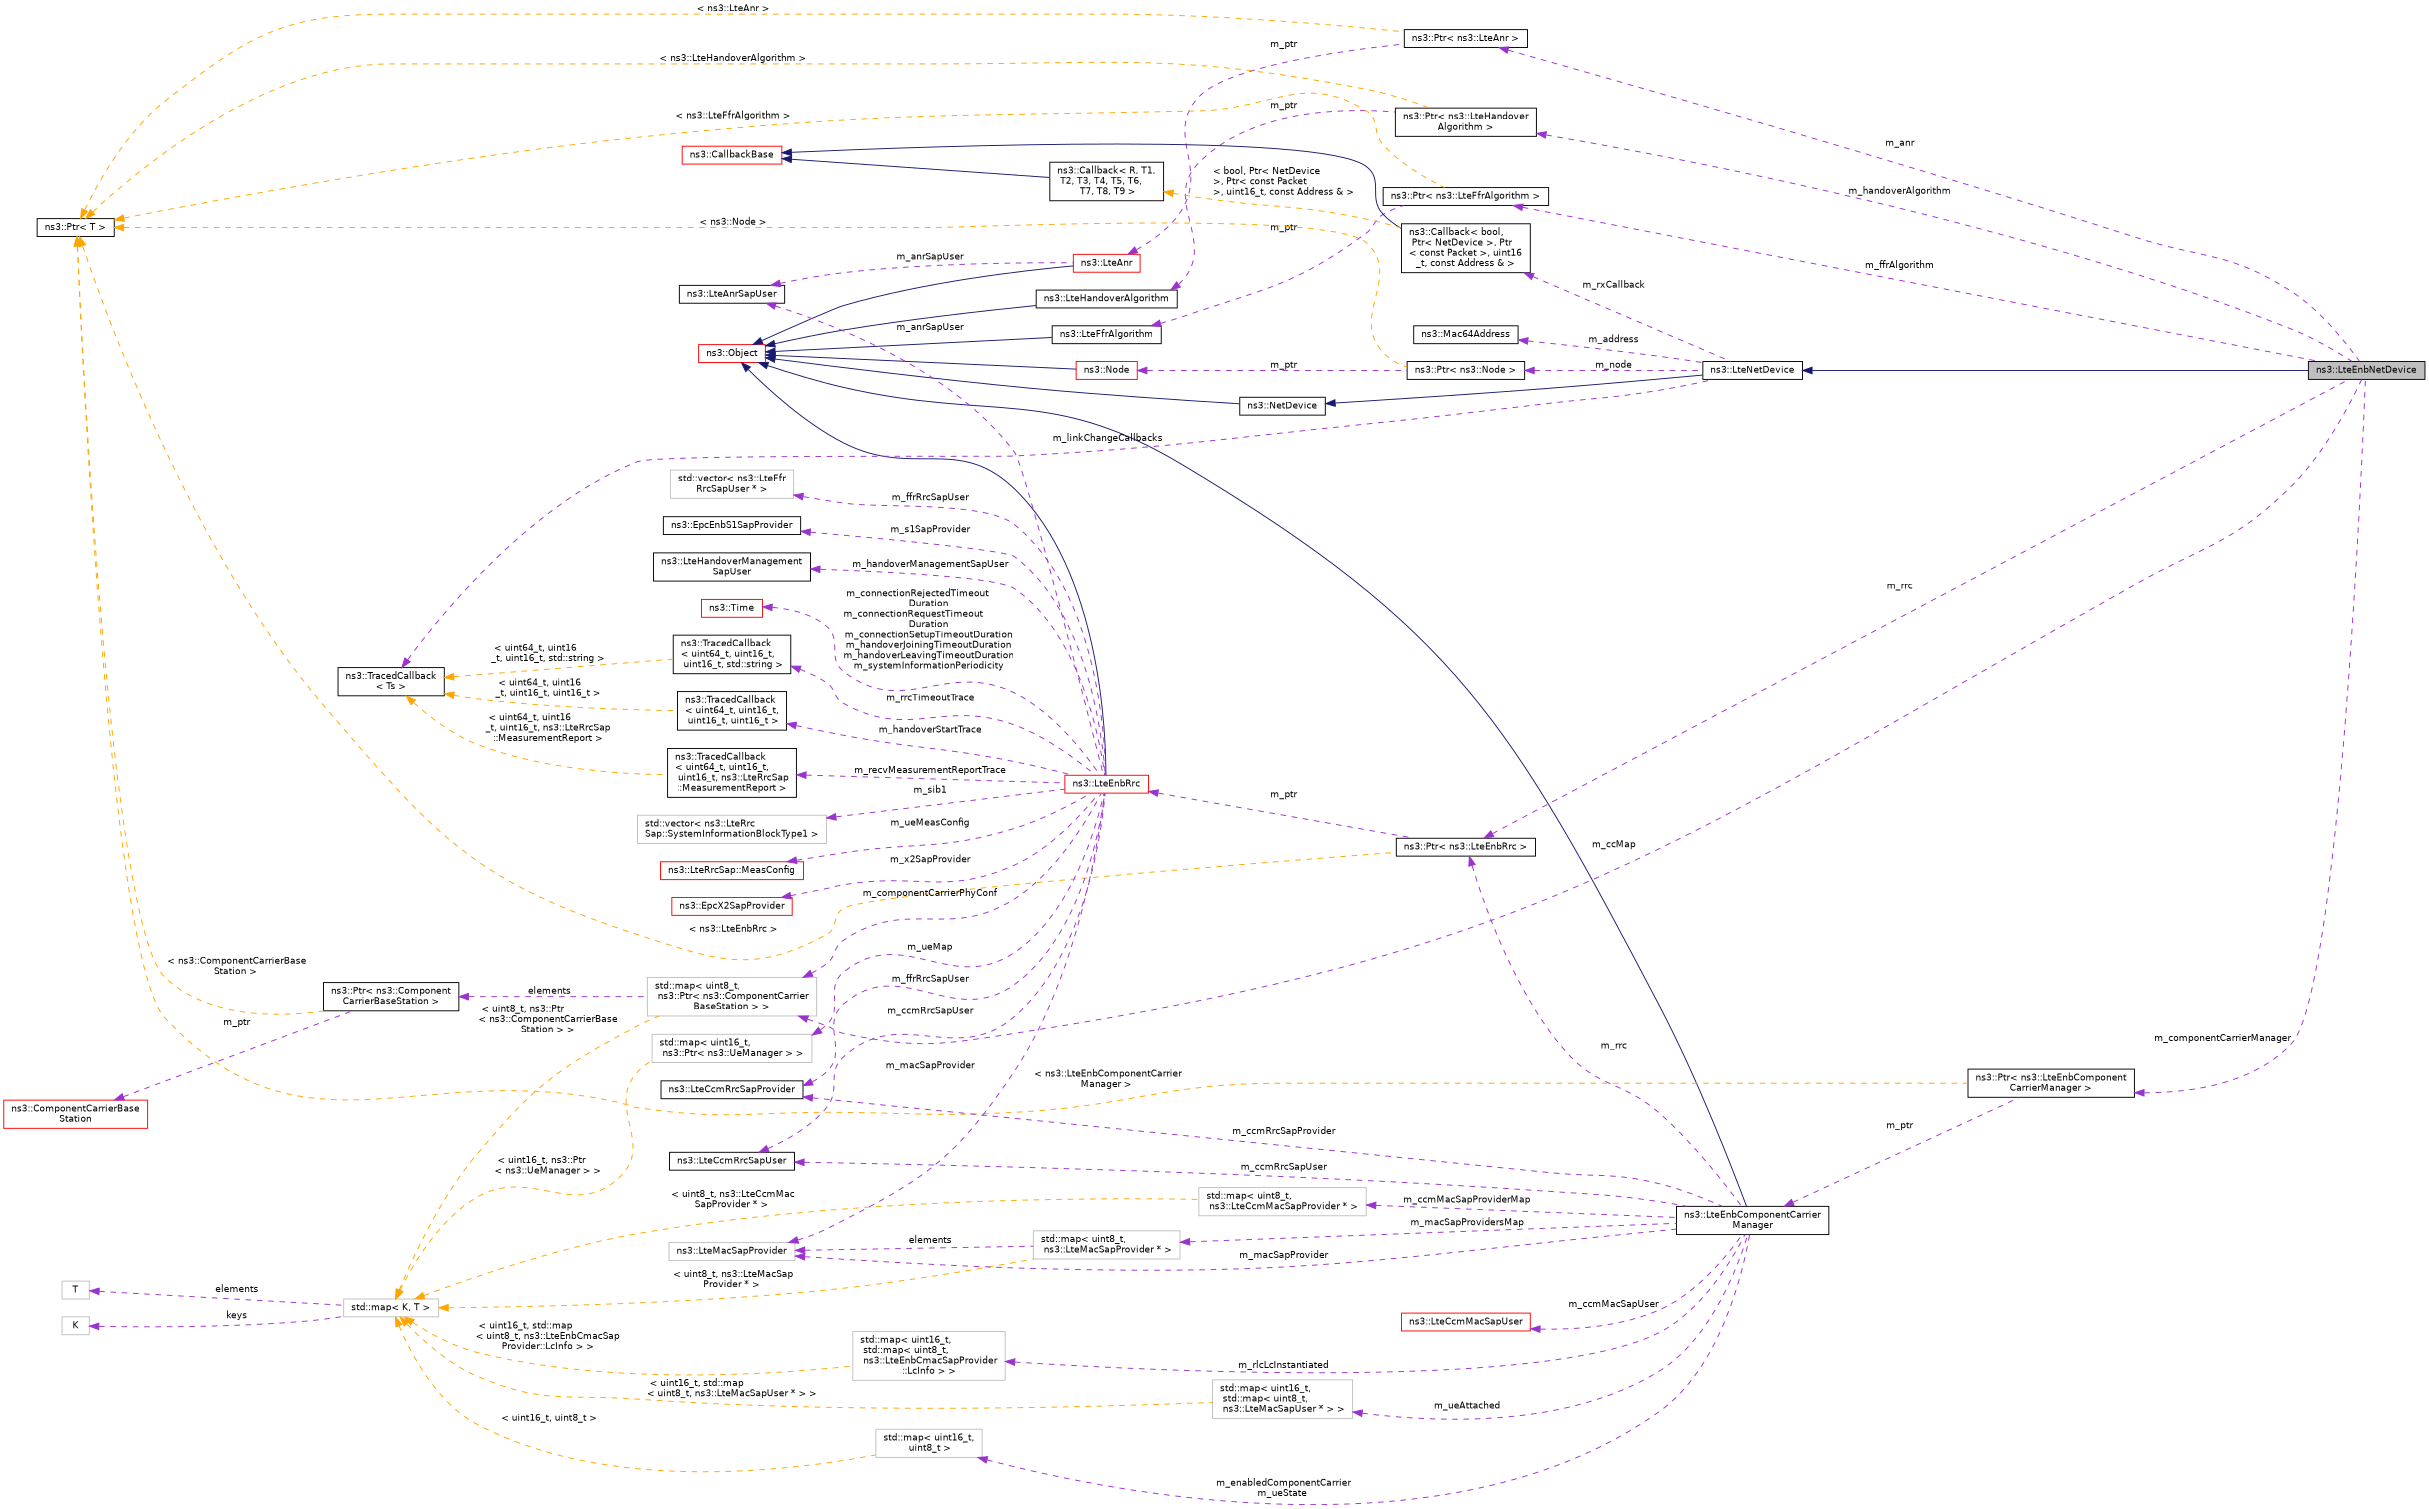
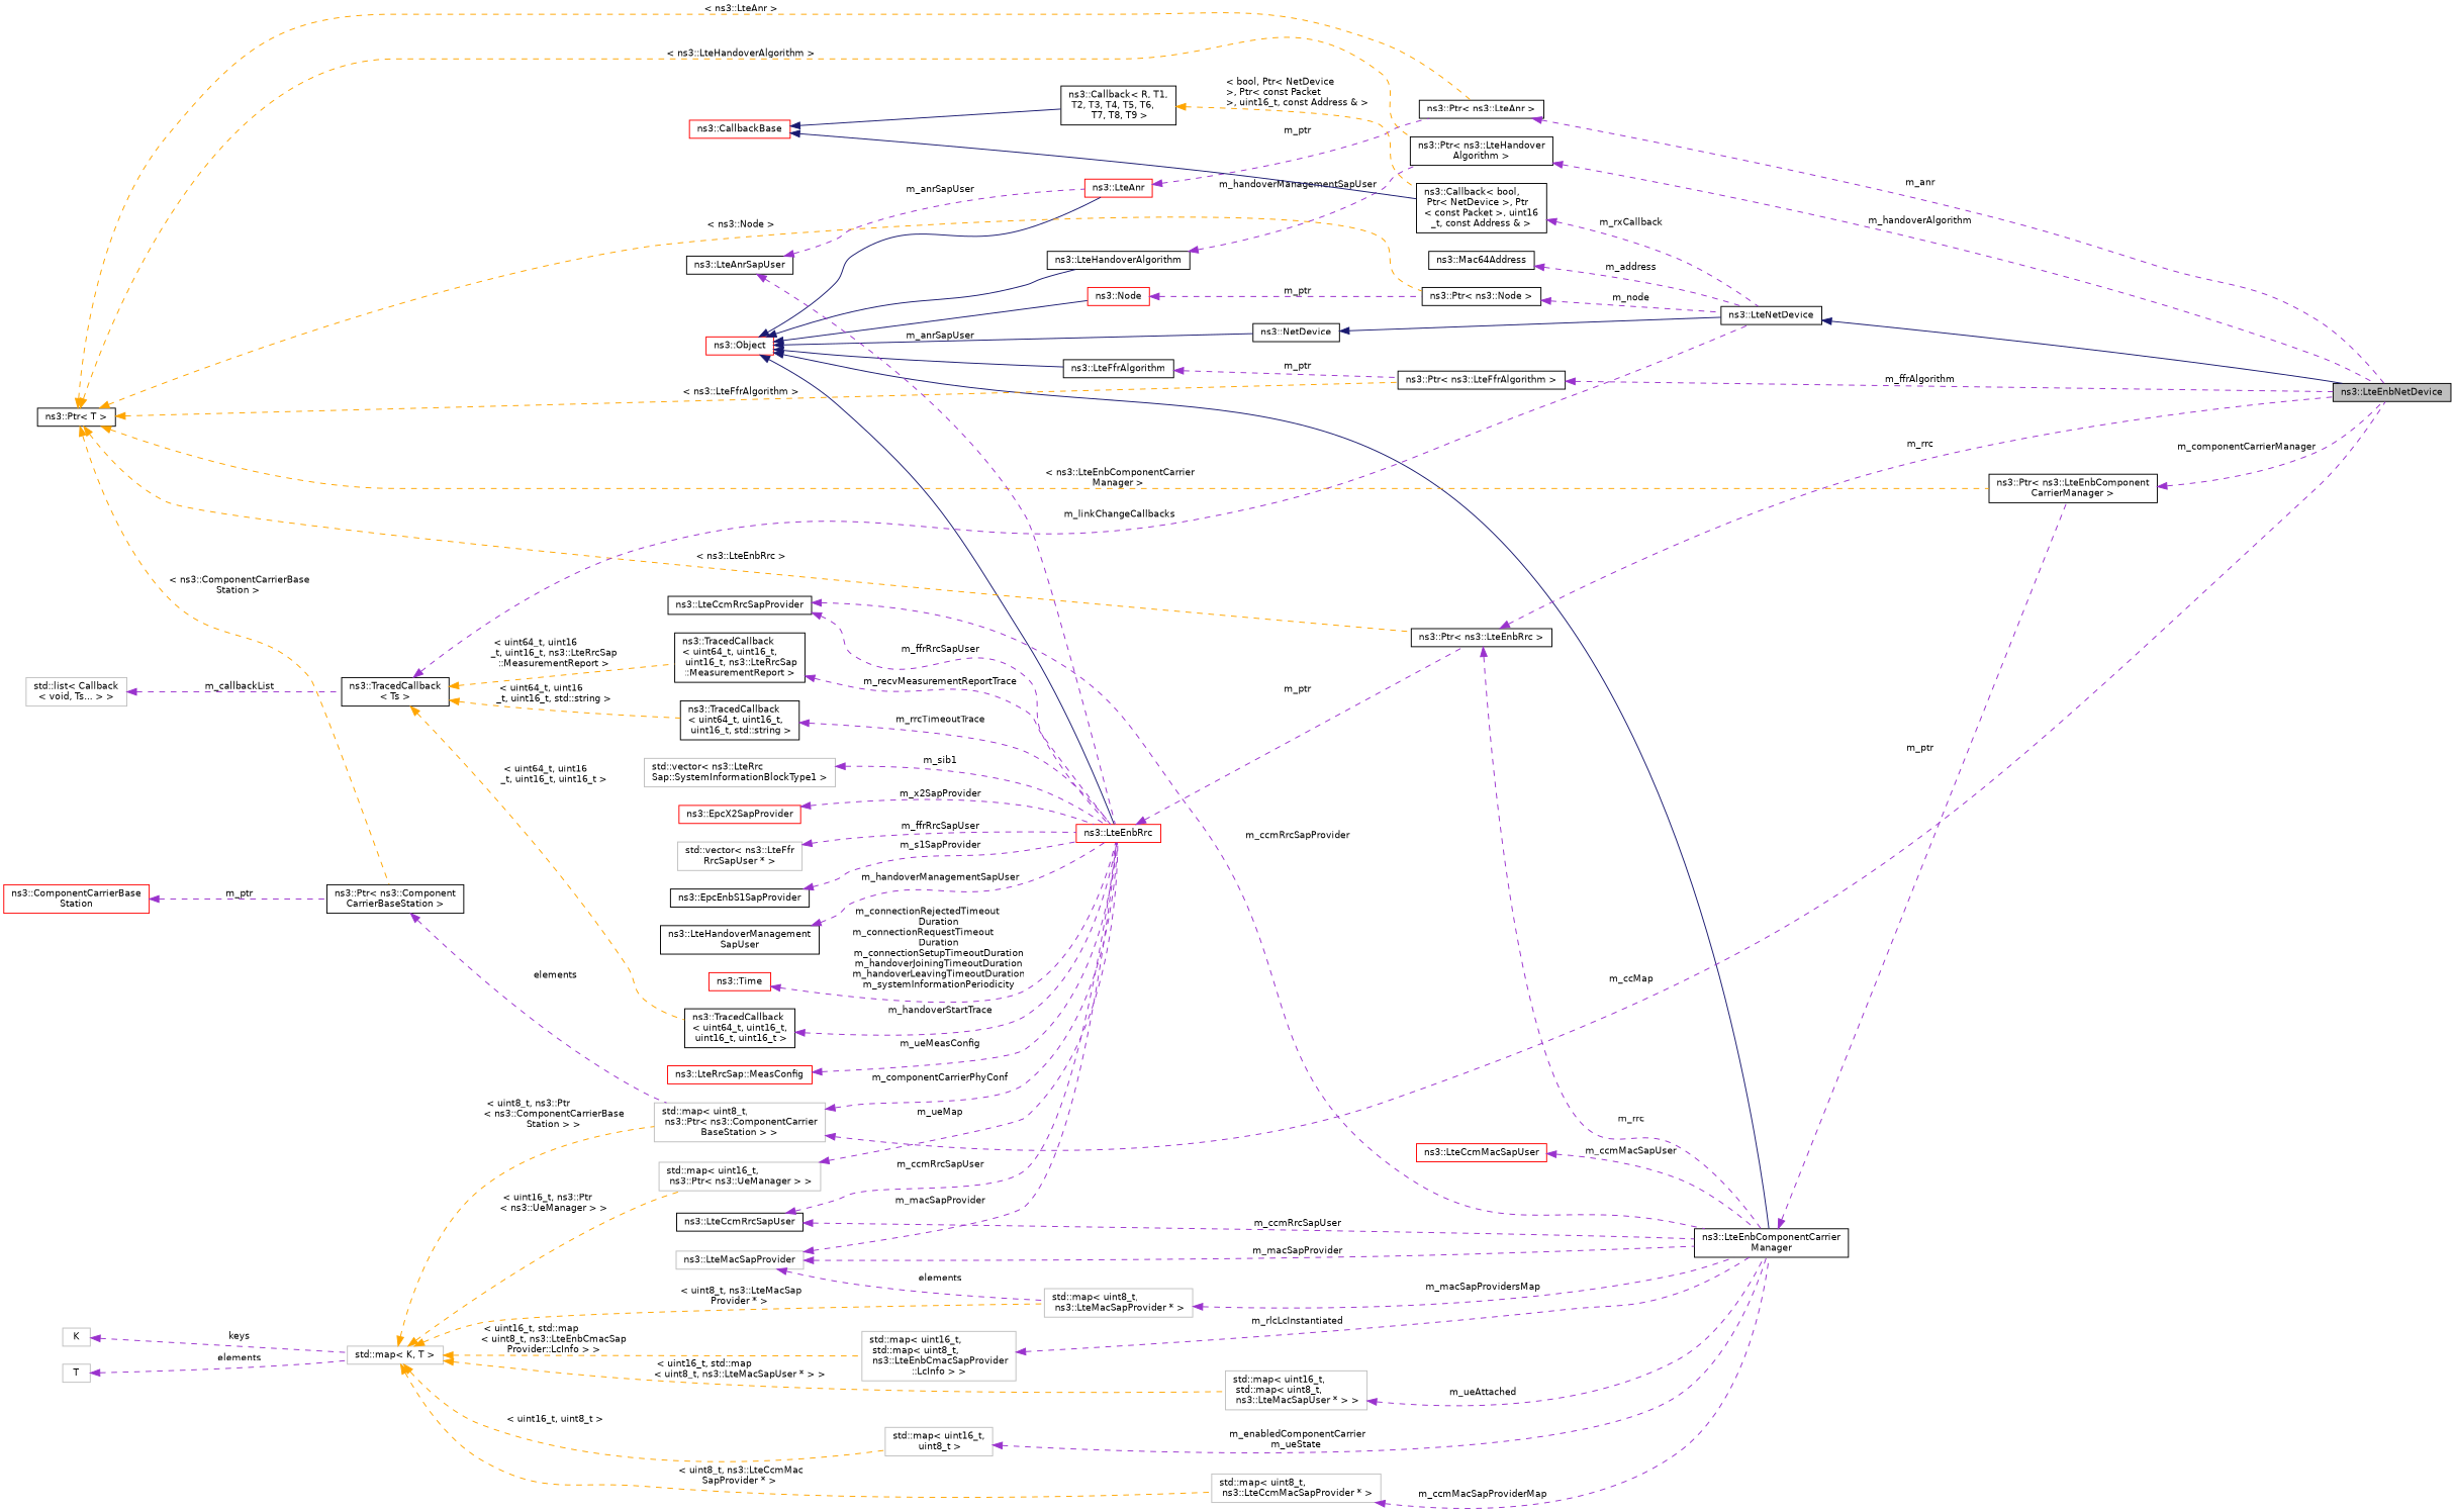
  digraph {
    rankdir=LR
    node [color=black fillcolor=white fontname=Helvetica fontsize=10 shape=record style=filled]
    edge [color=darkorchid3 dir=back fontname=Helvetica fontsize=10 labelfontname=Helvetica labelfontsize=10 style=dashed]
    n1 [fillcolor=grey75 fontcolor=black height=0.2 label="ns3::LteEnbNetDevice" width=0.4]
    n2 [height=0.2 label="ns3::LteNetDevice" width=0.4]
    n3 [height=0.2 label="ns3::NetDevice" width=0.4]
    n4 [color=red height=0.2 label="ns3::Object" width=0.4]
    n5 [color=red height=0.2 label="ns3::Node" width=0.4]
    n6 [height=0.2 label="ns3::LteFfrAlgorithm" width=0.4]
    n7 [height=0.2 label="ns3::LteEnbComponentCarrier\lManager" width=0.4]
    n8 [color=red height=0.2 label="ns3::LteEnbRrc" width=0.4]
    n9 [height=0.2 label="ns3::LteHandoverAlgorithm" width=0.4]
    n10 [color=red height=0.2 label="ns3::LteAnr" width=0.4]
    n11 [height=0.2 label="ns3::Ptr\< ns3::Node \>" width=0.4]
    n12 [height=0.2 label="ns3::Ptr\< ns3::LteFfrAlgorithm \>" width=0.4]
    n13 [height=0.2 label="ns3::Ptr\< ns3::LteEnbComponent\lCarrierManager \>" width=0.4]
    n14 [height=0.2 label="ns3::Ptr\< ns3::LteEnbRrc \>" width=0.4]
    n15 [height=0.2 label="ns3::Ptr\< ns3::LteHandover\lAlgorithm \>" width=0.4]
    n16 [height=0.2 label="ns3::Ptr\< ns3::LteAnr \>" width=0.4]
    n17 [height=0.2 label="ns3::Mac64Address" width=0.4]
    n18 [height=0.2 label="ns3::Ptr\< T \>" width=0.4]
    n19 [height=0.2 label="ns3::Ptr\< ns3::Component\lCarrierBaseStation \>" width=0.4]
    n20 [color=grey75 height=0.2 label="std::map\< uint8_t,\l ns3::Ptr\< ns3::ComponentCarrier\lBaseStation \> \>" width=0.4]
    n21 [height=0.2 label="ns3::TracedCallback\l\< Ts \>" width=0.4]
    n22 [height=0.2 label="ns3::TracedCallback\l\< uint64_t, uint16_t,\l uint16_t, ns3::LteRrcSap\l::MeasurementReport \>" width=0.4]
    n23 [height=0.2 label="ns3::TracedCallback\l\< uint64_t, uint16_t,\l uint16_t, std::string \>" width=0.4]
    n24 [height=0.2 label="ns3::TracedCallback\l\< uint64_t, uint16_t,\l uint16_t, uint16_t \>" width=0.4]
+   n25 [color=grey75 height=0.2 label="std::list\< Callback\l\< void, Ts... \> \>" width=0.4]
    n26 [height=0.2 label="ns3::Callback\< bool,\l Ptr\< NetDevice \>, Ptr\l\< const Packet \>, uint16\l_t, const Address & \>" width=0.4]
    n27 [color=red height=0.2 label="ns3::CallbackBase" width=0.4]
    n28 [height=0.2 label="ns3::Callback\< R, T1,\l T2, T3, T4, T5, T6,\l T7, T8, T9 \>" width=0.4]
    n29 [color=grey75 height=0.2 label="std::map\< uint16_t,\l uint8_t \>" width=0.4]
    n30 [color=grey75 height=0.2 label="std::map\< K, T \>" width=0.4]
    n31 [color=grey75 height=0.2 label="std::map\< uint8_t,\l ns3::LteCcmMacSapProvider * \>" width=0.4]
    n32 [color=grey75 height=0.2 label="std::map\< uint16_t,\l std::map\< uint8_t,\l ns3::LteEnbCmacSapProvider\l::LcInfo \> \>" width=0.4]
    n33 [color=grey75 height=0.2 label="std::map\< uint16_t,\l std::map\< uint8_t,\l ns3::LteMacSapUser * \> \>" width=0.4]
    n34 [color=grey75 height=0.2 label="std::map\< uint8_t,\l ns3::LteMacSapProvider * \>" width=0.4]
    n35 [color=grey75 height=0.2 label="std::map\< uint16_t,\l ns3::Ptr\< ns3::UeManager \> \>" width=0.4]
    n36 [color=grey75 height=0.2 label=K width=0.4]
    n37 [color=grey75 height=0.2 label=T width=0.4]
    n38 [color=red height=0.2 label="ns3::LteCcmMacSapUser" width=0.4]
    n39 [height=0.2 label="ns3::LteCcmRrcSapProvider" width=0.4]
    n40 [color=grey75 height=0.2 label="ns3::LteMacSapProvider" width=0.4]
    n41 [height=0.2 label="ns3::LteCcmRrcSapUser" width=0.4]
    n42 [color=grey75 height=0.2 label="std::vector\< ns3::LteRrc\lSap::SystemInformationBlockType1 \>" width=0.4]
    n43 [height=0.2 label="ns3::LteAnrSapUser" width=0.4]
    n44 [color=red height=0.2 label="ns3::EpcX2SapProvider" width=0.4]
    n45 [color=grey75 height=0.2 label="std::vector\< ns3::LteFfr\lRrcSapUser * \>" width=0.4]
    n46 [height=0.2 label="ns3::EpcEnbS1SapProvider" width=0.4]
    n47 [height=0.2 label="ns3::LteHandoverManagement\lSapUser" width=0.4]
    n48 [color=red height=0.2 label="ns3::ComponentCarrierBase\lStation" width=0.4]
    n49 [color=red height=0.2 label="ns3::Time" width=0.4]
    n50 [color=red height=0.2 label="ns3::LteRrcSap::MeasConfig" width=0.4]
    n2 -> n1 [color=midnightblue style=solid]
    n3 -> n2 [color=midnightblue style=solid]
    n4 -> n3 [color=midnightblue style=solid]
    n4 -> n5 [color=midnightblue style=solid]
    n4 -> n6 [color=midnightblue style=solid]
    n4 -> n7 [color=midnightblue style=solid]
    n4 -> n8 [color=midnightblue style=solid]
    n4 -> n9 [color=midnightblue style=solid]
    n4 -> n10 [color=midnightblue style=solid]
    n5 -> n11 [label=" m_ptr"]
    n6 -> n12 [label=" m_ptr"]
    n7 -> n13 [label=" m_ptr"]
    n8 -> n14 [label=" m_ptr"]
-   n9 -> n15 [label=" m_ptr"]
+   n9 -> n15 [label=" m_handoverManagementSapUser"]
    n10 -> n16 [label=" m_ptr"]
    n11 -> n2 [label=" m_node"]
    n12 -> n1 [label=" m_ffrAlgorithm"]
    n13 -> n1 [label=" m_componentCarrierManager"]
    n14 -> n1 [label=" m_rrc"]
    n14 -> n7 [label=" m_rrc"]
    n15 -> n1 [label=" m_handoverAlgorithm"]
    n16 -> n1 [label=" m_anr"]
    n17 -> n2 [label=" m_address"]
    n18 -> n11 [color=orange label=" \< ns3::Node \>"]
    n18 -> n12 [color=orange label=" \< ns3::LteFfrAlgorithm \>"]
    n18 -> n13 [color=orange label=" \< ns3::LteEnbComponentCarrier\lManager \>"]
    n18 -> n14 [color=orange label=" \< ns3::LteEnbRrc \>"]
    n18 -> n15 [color=orange label=" \< ns3::LteHandoverAlgorithm \>"]
    n18 -> n16 [color=orange label=" \< ns3::LteAnr \>"]
    n18 -> n19 [color=orange label=" \< ns3::ComponentCarrierBase\lStation \>"]
    n19 -> n20 [label=" elements"]
    n20 -> n1 [label=" m_ccMap"]
    n20 -> n8 [label=" m_componentCarrierPhyConf"]
    n21 -> n2 [label=" m_linkChangeCallbacks"]
    n21 -> n22 [color=orange label=" \< uint64_t, uint16\l_t, uint16_t, ns3::LteRrcSap\l::MeasurementReport \>"]
    n21 -> n23 [color=orange label=" \< uint64_t, uint16\l_t, uint16_t, std::string \>"]
    n21 -> n24 [color=orange label=" \< uint64_t, uint16\l_t, uint16_t, uint16_t \>"]
    n22 -> n8 [label=" m_recvMeasurementReportTrace"]
    n23 -> n8 [label=" m_rrcTimeoutTrace"]
    n24 -> n8 [label=" m_handoverStartTrace"]
+   n25 -> n21 [label=" m_callbackList"]
    n26 -> n2 [label=" m_rxCallback"]
    n27 -> n26 [color=midnightblue style=solid]
    n27 -> n28 [color=midnightblue style=solid]
    n28 -> n26 [color=orange label=" \< bool, Ptr\< NetDevice\l \>, Ptr\< const Packet\l \>, uint16_t, const Address & \>"]
    n29 -> n7 [label=" m_enabledComponentCarrier\nm_ueState"]
    n30 -> n20 [color=orange label=" \< uint8_t, ns3::Ptr\l\< ns3::ComponentCarrierBase\lStation \> \>"]
    n30 -> n29 [color=orange label=" \< uint16_t, uint8_t \>"]
    n30 -> n31 [color=orange label=" \< uint8_t, ns3::LteCcmMac\lSapProvider * \>"]
    n30 -> n32 [color=orange label=" \< uint16_t, std::map\l\< uint8_t, ns3::LteEnbCmacSap\lProvider::LcInfo \> \>"]
    n30 -> n33 [color=orange label=" \< uint16_t, std::map\l\< uint8_t, ns3::LteMacSapUser * \> \>"]
    n30 -> n34 [color=orange label=" \< uint8_t, ns3::LteMacSap\lProvider * \>"]
    n30 -> n35 [color=orange label=" \< uint16_t, ns3::Ptr\l\< ns3::UeManager \> \>"]
    n31 -> n7 [label=" m_ccmMacSapProviderMap"]
    n32 -> n7 [label=" m_rlcLcInstantiated"]
    n33 -> n7 [label=" m_ueAttached"]
    n34 -> n7 [label=" m_macSapProvidersMap"]
    n35 -> n8 [label=" m_ueMap"]
    n36 -> n30 [label=" keys"]
    n37 -> n30 [label=" elements"]
    n38 -> n7 [label=" m_ccmMacSapUser"]
    n39 -> n7 [label=" m_ccmRrcSapProvider"]
    n39 -> n8 [label=" m_ffrRrcSapUser"]
    n40 -> n7 [label=" m_macSapProvider"]
    n40 -> n8 [label=" m_macSapProvider"]
    n40 -> n34 [label=" elements"]
    n41 -> n7 [label=" m_ccmRrcSapUser"]
    n41 -> n8 [label=" m_ccmRrcSapUser"]
    n42 -> n8 [label=" m_sib1"]
    n43 -> n8 [label=" m_anrSapUser"]
    n43 -> n10 [label=" m_anrSapUser"]
    n44 -> n8 [label=" m_x2SapProvider"]
    n45 -> n8 [label=" m_ffrRrcSapUser"]
    n46 -> n8 [label=" m_s1SapProvider"]
    n47 -> n8 [label=" m_handoverManagementSapUser"]
    n48 -> n19 [label=" m_ptr"]
    n49 -> n8 [label=" m_connectionRejectedTimeout\lDuration\nm_connectionRequestTimeout\lDuration\nm_connectionSetupTimeoutDuration\nm_handoverJoiningTimeoutDuration\nm_handoverLeavingTimeoutDuration\nm_systemInformationPeriodicity"]
    n50 -> n8 [label=" m_ueMeasConfig"]
  }
